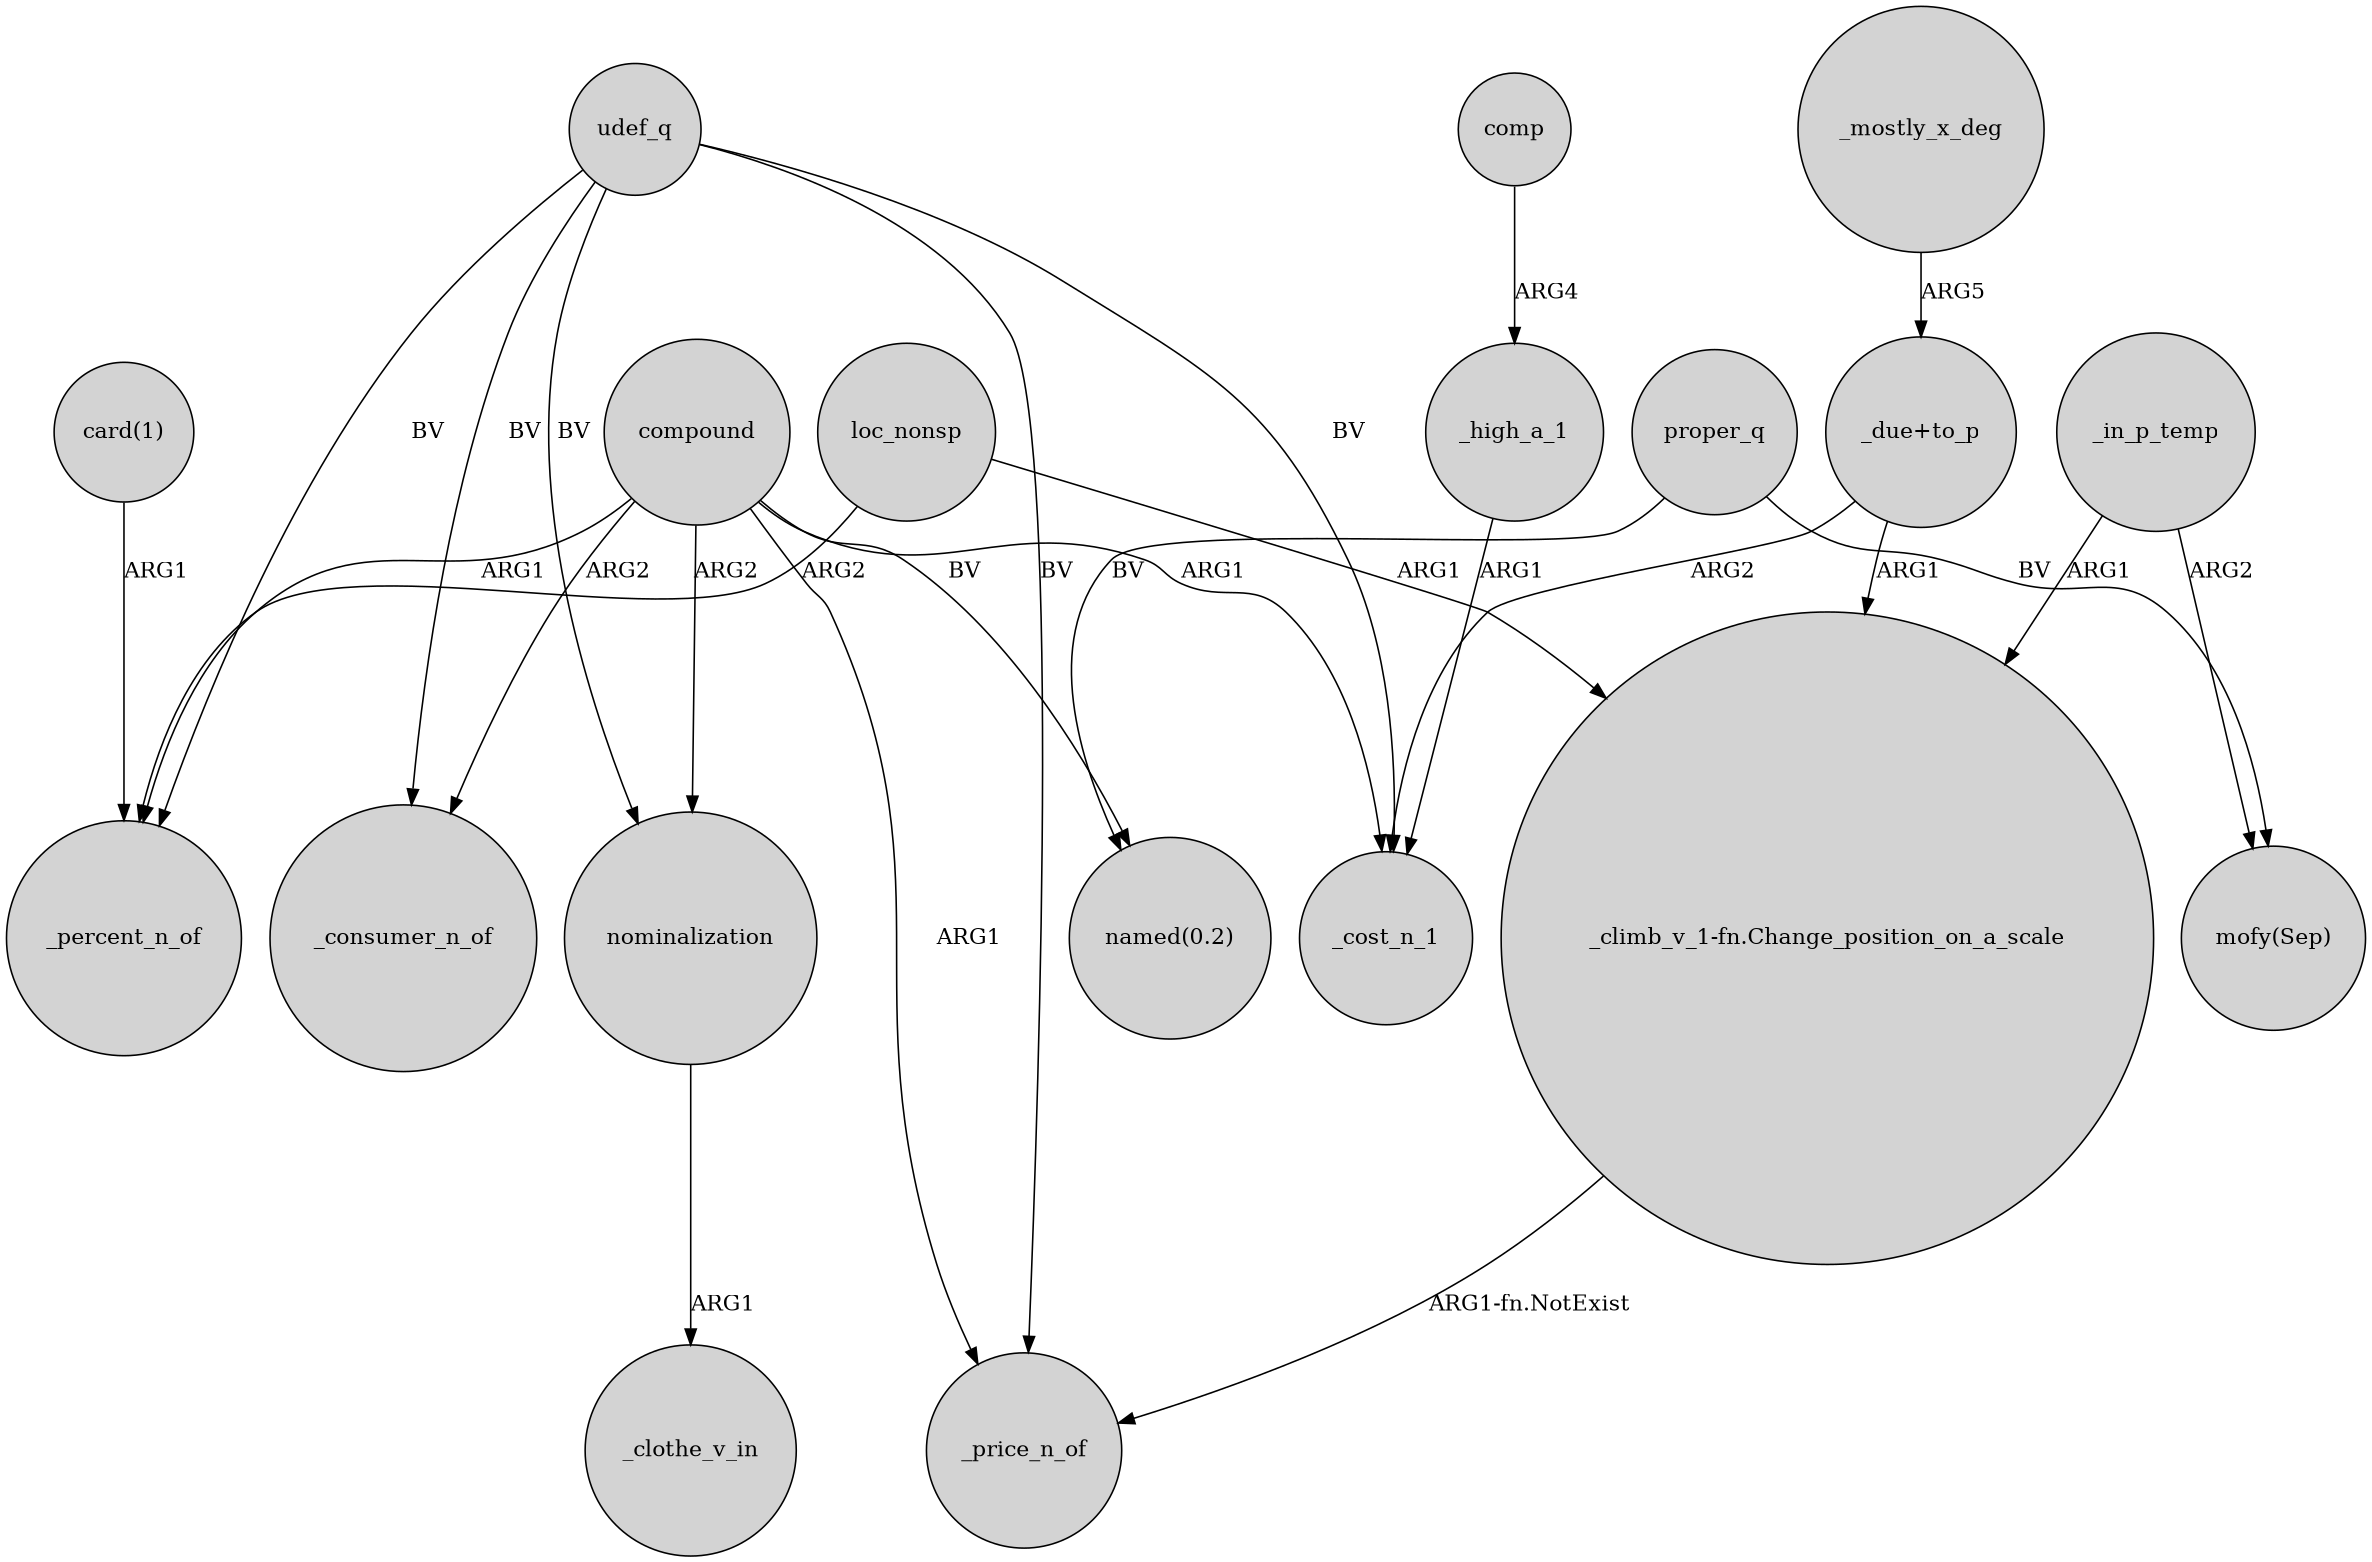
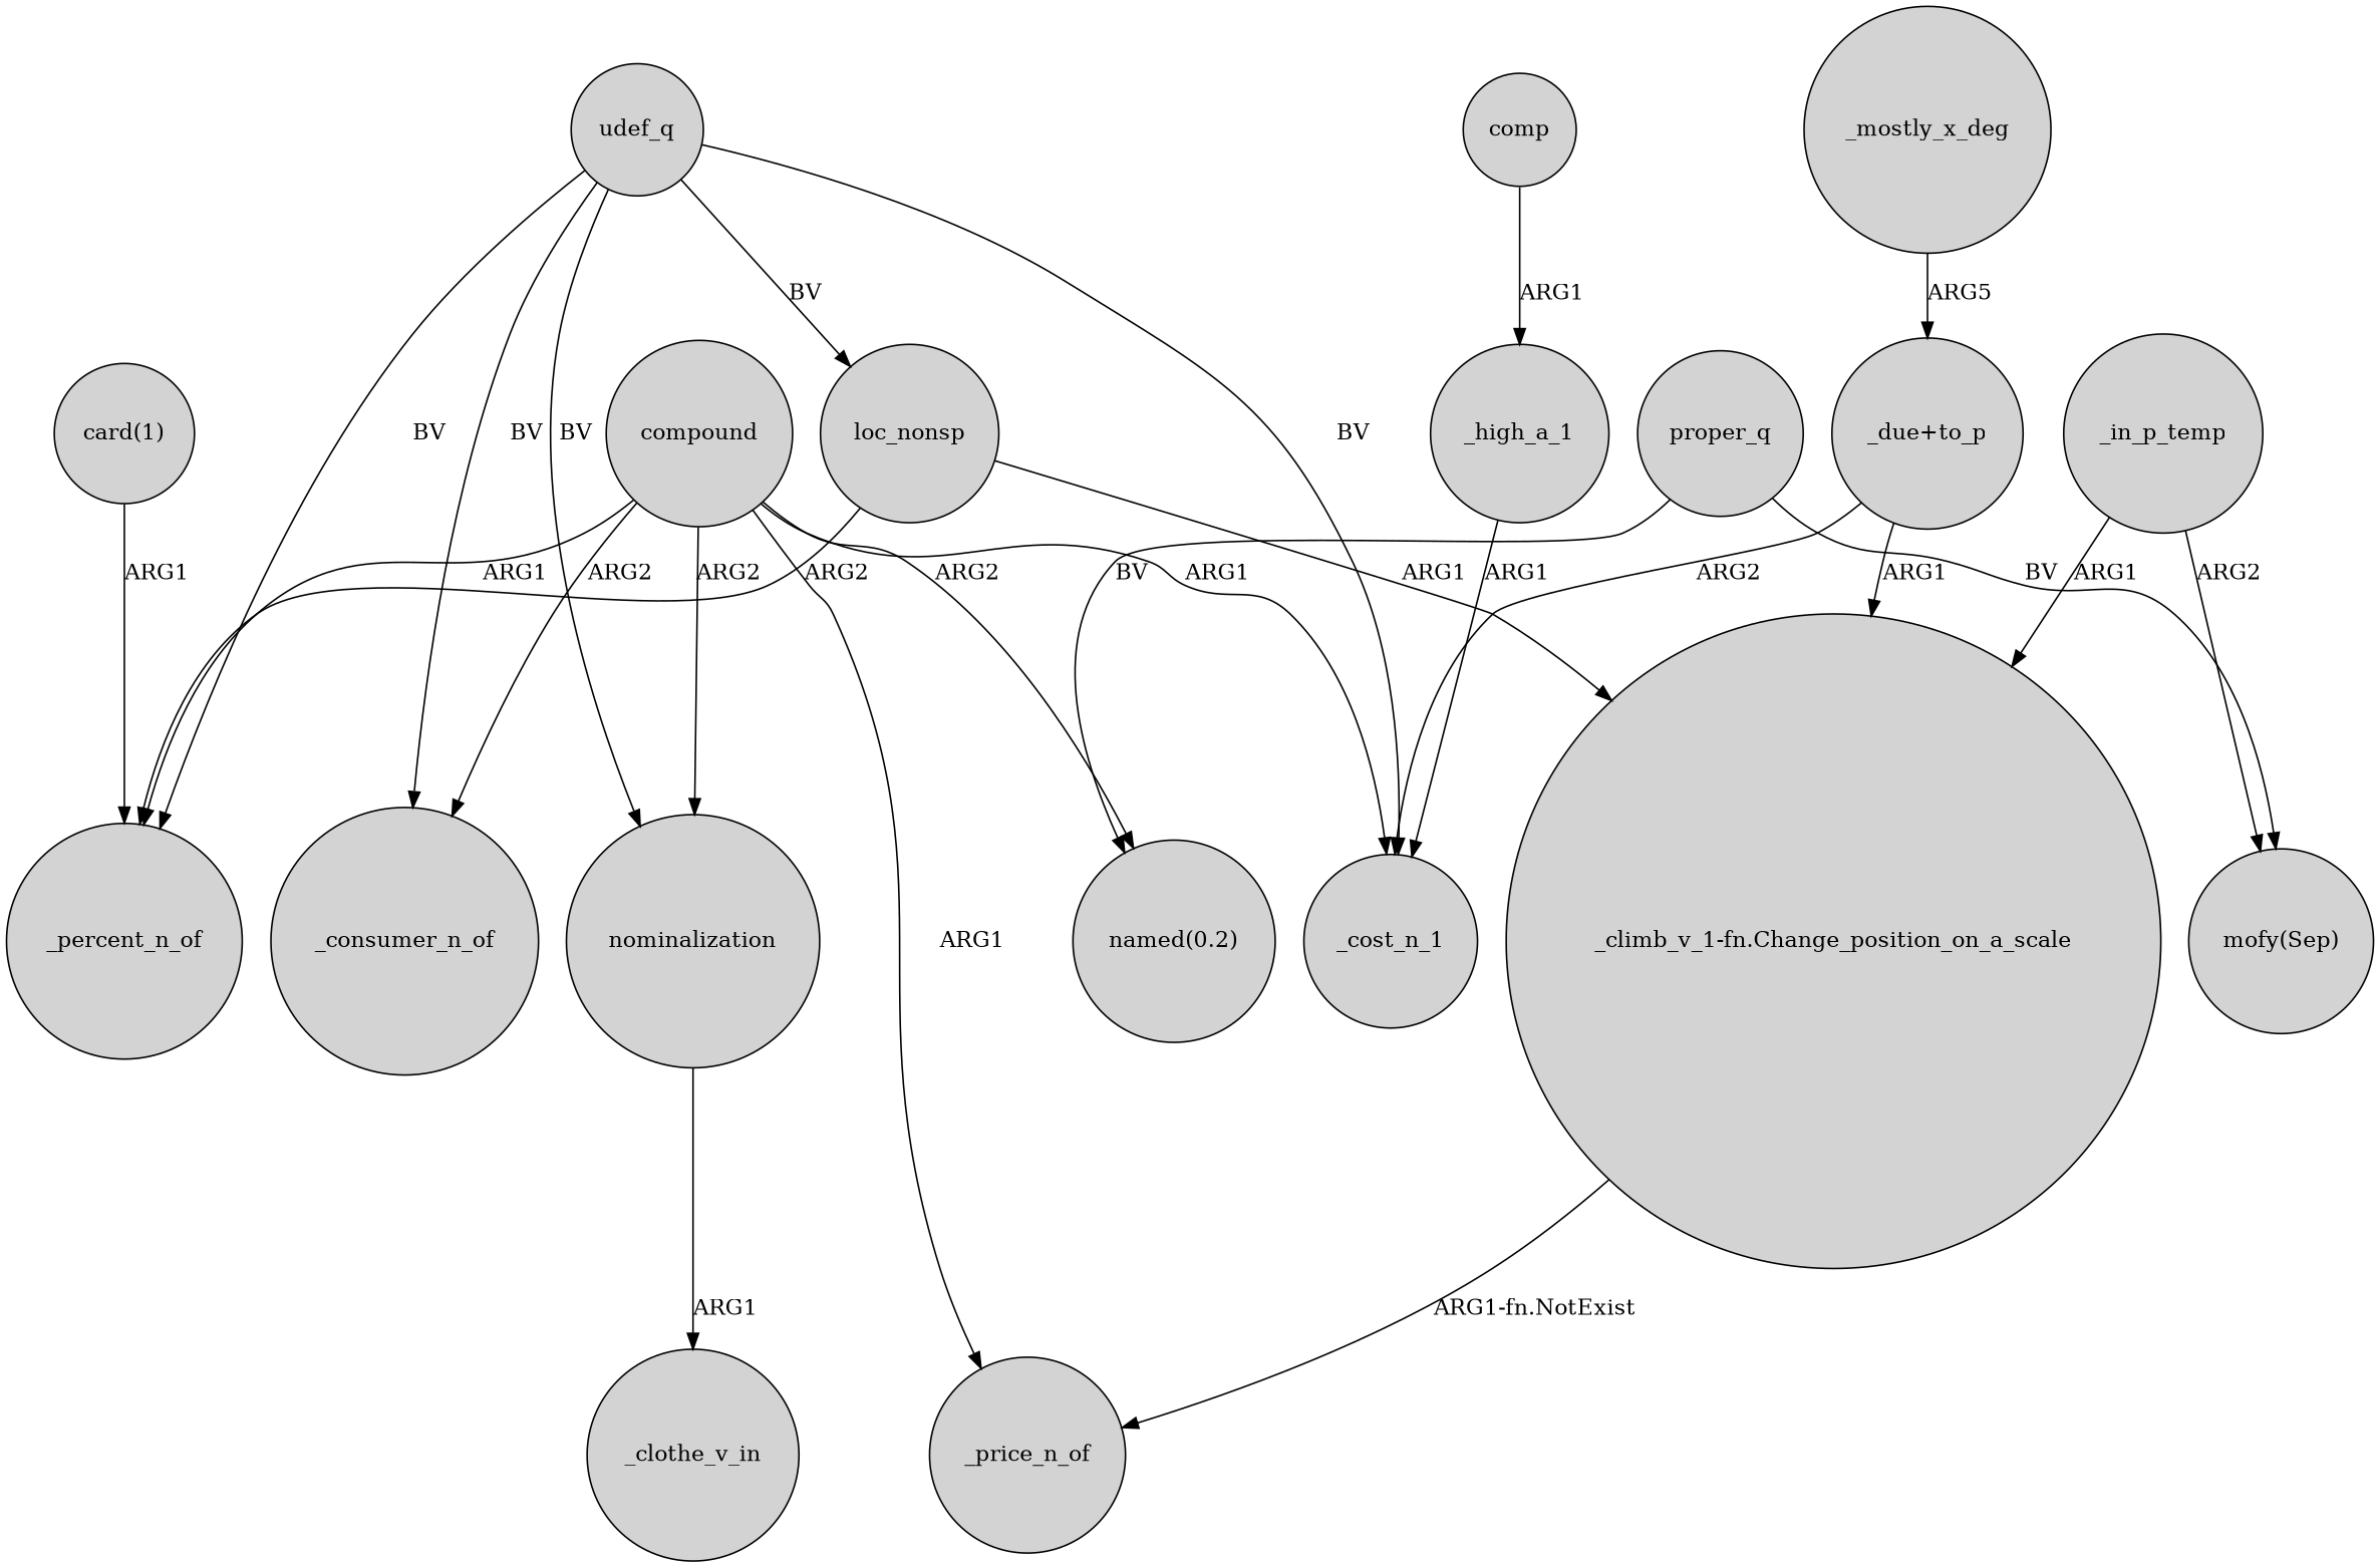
  digraph {
    node [shape=circle style=filled]
    "card(1)"
    _percent_n_of
    nominalization
    _clothe_v_in
    udef_q
    _price_n_of
    _cost_n_1
    _consumer_n_of
    _high_a_1
    loc_nonsp
    "_climb_v_1-fn.Change_position_on_a_scale"
    compound
    "named(0.2)"
    "_due+to_p"
    proper_q
    "mofy(Sep)"
    comp
    _in_p_temp
    _mostly_x_deg
    "card(1)" -> _percent_n_of [label=ARG1]
    nominalization -> _clothe_v_in [label=ARG1]
    udef_q -> _percent_n_of [label=BV]
    udef_q -> nominalization [label=BV]
-   udef_q -> _price_n_of [label=BV]
+   udef_q -> loc_nonsp [label=BV]
    udef_q -> _cost_n_1 [label=BV]
    udef_q -> _consumer_n_of [label=BV]
    _high_a_1 -> _cost_n_1 [label=ARG1]
    loc_nonsp -> _percent_n_of [label=ARG2]
    loc_nonsp -> "_climb_v_1-fn.Change_position_on_a_scale" [label=ARG1]
    "_climb_v_1-fn.Change_position_on_a_scale" -> _price_n_of [label="ARG1-fn.NotExist"]
    compound -> _percent_n_of [label=ARG1]
    compound -> nominalization [label=ARG2]
    compound -> _price_n_of [label=ARG1]
    compound -> _cost_n_1 [label=ARG1]
    compound -> _consumer_n_of [label=ARG2]
-   compound -> "named(0.2)" [label=BV]
+   compound -> "named(0.2)" [label=ARG2]
    "_due+to_p" -> _cost_n_1 [label=ARG2]
    "_due+to_p" -> "_climb_v_1-fn.Change_position_on_a_scale" [label=ARG1]
    proper_q -> "named(0.2)" [label=BV]
    proper_q -> "mofy(Sep)" [label=BV]
-   comp -> _high_a_1 [label=ARG4]
+   comp -> _high_a_1 [label=ARG1]
    _in_p_temp -> "_climb_v_1-fn.Change_position_on_a_scale" [label=ARG1]
    _in_p_temp -> "mofy(Sep)" [label=ARG2]
    _mostly_x_deg -> "_due+to_p" [label=ARG5]
  }
